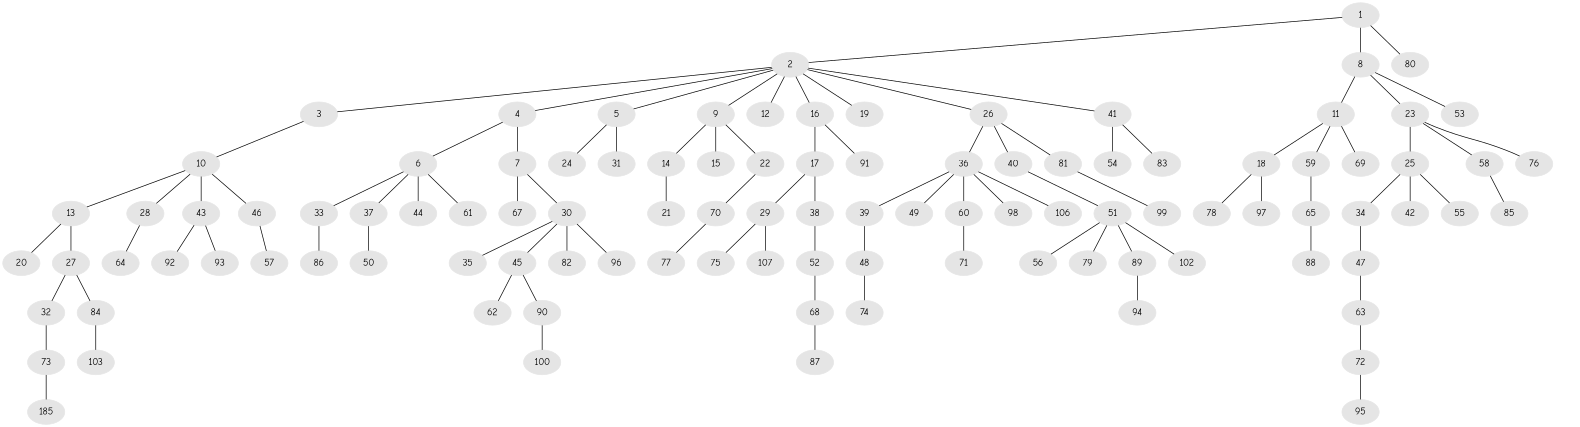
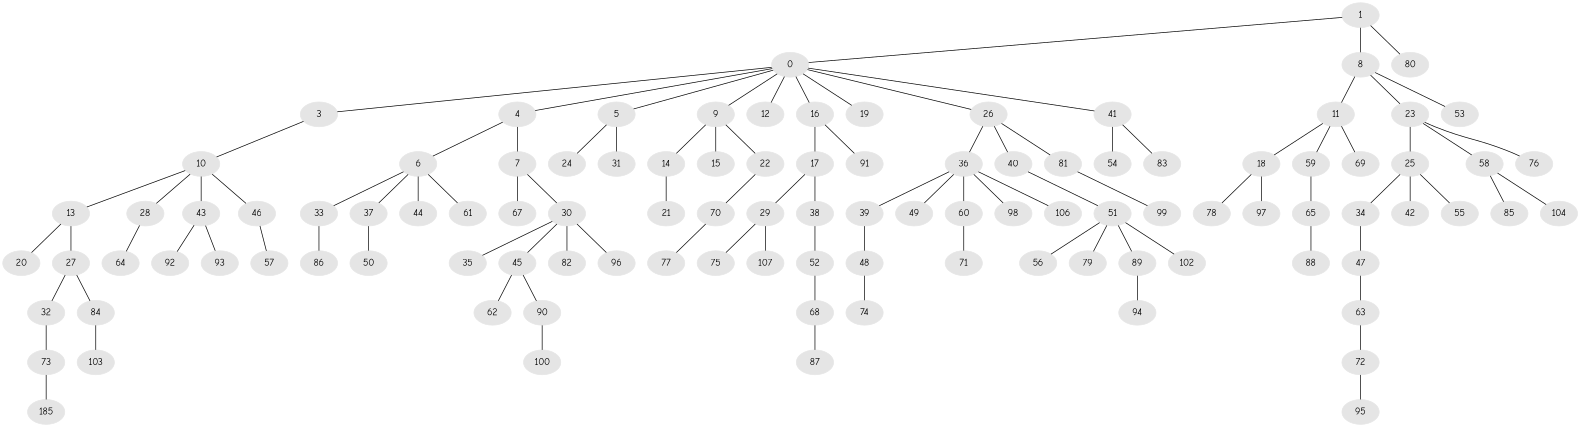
  graph {
    fontname="Comic Neue"
    node [color=gray90 fontname="Comic Neue" style=filled]
    edge [fontname="Comic Neue"]
    1
-   2
+   2 [label=0]
    8
    80
    3
    4
    5
    9
    12
    16
    19
    26
    41
    11
    23
    53
    10
    6
    7
    24
    31
    14
    15
    22
    17
    91
    36
    40
    81
    54
    83
    13
    28
    43
    46
    33
    37
    44
    61
    67
    30
    86
    50
    35
    45
    82
    96
    18
    59
    69
    25
    58
    76
    21
    70
    20
    27
    64
    92
    93
    57
    78
    97
    65
    32
    84
    29
    38
    75
    107
    52
    77
    34
    42
    55
    85
+   104
    47
    39
    49
    60
    98
    106
    51
    99
    73
    103
    62
    90
    n90 [label=185]
    63
    48
    71
    68
    74
    56
    79
    89
    102
    100
    72
    94
    87
    88
    95
    1 -- 2
    1 -- 8
    1 -- 80
    2 -- 3
    2 -- 4
    2 -- 5
    2 -- 9
    2 -- 12
    2 -- 16
    2 -- 19
    2 -- 26
    2 -- 41
    8 -- 11
    8 -- 23
    8 -- 53
    3 -- 10
    4 -- 6
    4 -- 7
    5 -- 24
    5 -- 31
    9 -- 14
    9 -- 15
    9 -- 22
    16 -- 17
    16 -- 91
    26 -- 36
    26 -- 40
    26 -- 81
    41 -- 54
    41 -- 83
    11 -- 18
    11 -- 59
    11 -- 69
    23 -- 25
    23 -- 58
    23 -- 76
    10 -- 13
    10 -- 28
    10 -- 43
    10 -- 46
    6 -- 33
    6 -- 37
    6 -- 44
    6 -- 61
    7 -- 67
    7 -- 30
    14 -- 21
    22 -- 70
    17 -- 29
    17 -- 38
    36 -- 39
    36 -- 49
    36 -- 60
    36 -- 98
    36 -- 106
    40 -- 51
    81 -- 99
    13 -- 20
    13 -- 27
    28 -- 64
    43 -- 92
    43 -- 93
    46 -- 57
    33 -- 86
    37 -- 50
    30 -- 35
    30 -- 45
    30 -- 82
    30 -- 96
    45 -- 62
    45 -- 90
    18 -- 78
    18 -- 97
    59 -- 65
    25 -- 34
    25 -- 42
    25 -- 55
    58 -- 85
+   58 -- 104
    70 -- 77
    27 -- 32
    27 -- 84
    65 -- 88
    32 -- 73
    84 -- 103
    29 -- 75
    29 -- 107
    38 -- 52
    52 -- 68
    34 -- 47
    47 -- 63
    39 -- 48
    60 -- 71
    51 -- 56
    51 -- 79
    51 -- 89
    51 -- 102
    73 -- n90
    90 -- 100
    63 -- 72
    48 -- 74
    68 -- 87
    89 -- 94
    72 -- 95
  }
